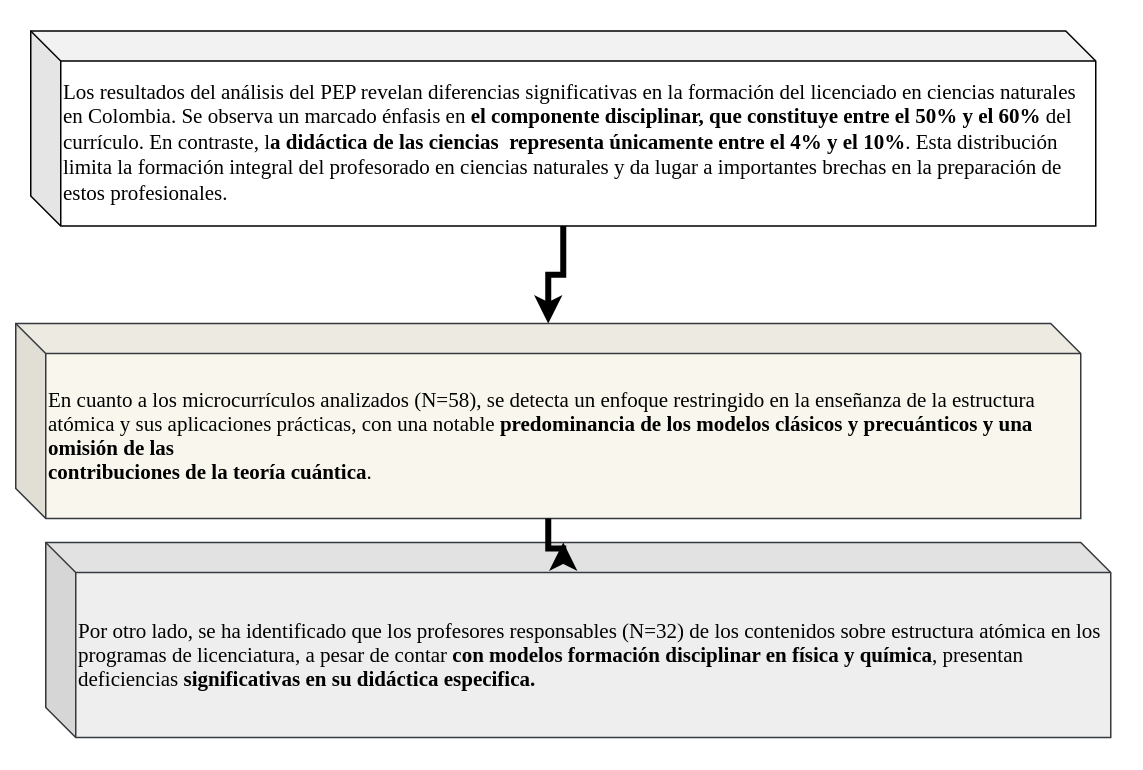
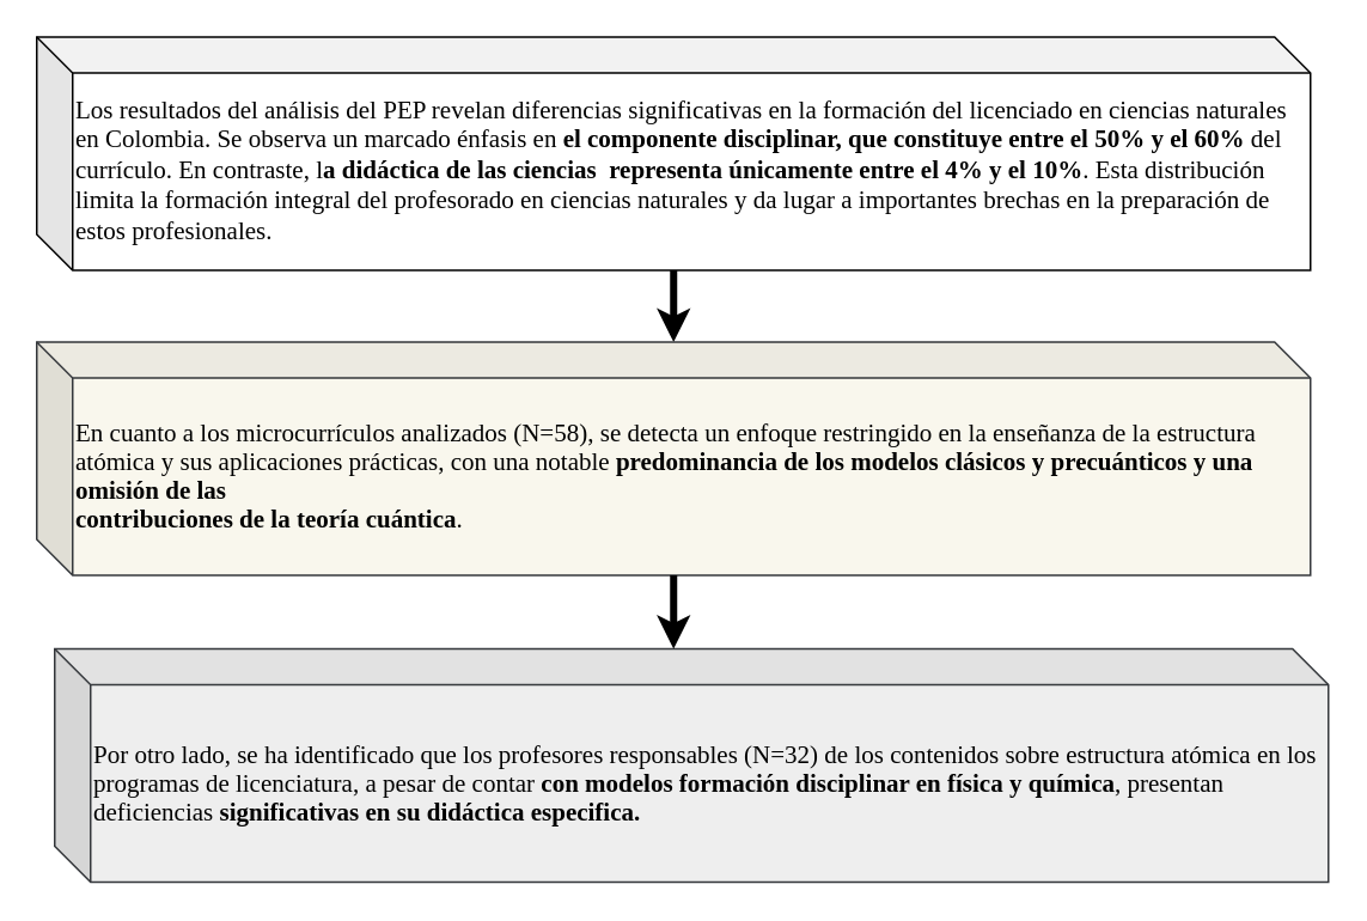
  <mxCell id="0" />
  <mxCell id="1" parent="0" />
  <mxCell id="2" value="" style="edgeStyle=orthogonalEdgeStyle;rounded=0;orthogonalLoop=1;jettySize=auto;html=1;strokeWidth=4;" edge="1" parent="1" source="3" target="4"><mxGeometry relative="1" as="geometry" /></mxCell>
  <mxCell id="3" value="&lt;div&gt;Los resultados del análisis del PEP revelan diferencias significativas en la formación del licenciado en ciencias naturales en Colombia. Se observa un marcado énfasis en &lt;b&gt;el componente disciplinar, que constituye entre el 50% y el 60%&lt;/b&gt; del currículo. En contraste, l&lt;b&gt;a didáctica de las ciencias&amp;nbsp; representa únicamente entre el 4% y el 10%&lt;/b&gt;. Esta distribución limita la formación integral del profesorado en ciencias naturales y da lugar a importantes brechas en la preparación de estos profesionales.&lt;/div&gt;" style="shape=cube;whiteSpace=wrap;html=1;boundedLbl=1;backgroundOutline=1;darkOpacity=0.05;darkOpacity2=0.1;fontSize=14;align=left;fontFamily=Verdana;" vertex="1" parent="1"><mxGeometry x="20" y="20" width="710" height="130" as="geometry" /></mxCell>
- <mxCell id="4" value="&lt;p style=&quot;language:es-CO;line-height:normal;margin-top:0pt;margin-bottom:0pt;&lt;br/&gt;margin-left:0in&quot;&gt;&lt;font face=&quot;Verdana&quot;&gt;En cuanto a los microcurrículos analizados (N=58), se detecta un enfoque restringido en la enseñanza de la estructura atómica y sus aplicaciones prácticas, con una notable&amp;nbsp;&lt;span style=&quot;font-weight: bold;&quot;&gt;predominancia de los modelos clásicos y &lt;/span&gt;&lt;span style=&quot;font-weight: bold;&quot;&gt;precuánticos&lt;/span&gt;&lt;span style=&quot;font-weight: bold;&quot;&gt; y una omisión de las&lt;br&gt;contribuciones de la teoría cuántica&lt;/span&gt;.&amp;nbsp;&lt;/font&gt;&lt;/p&gt;" style="shape=cube;whiteSpace=wrap;html=1;boundedLbl=1;backgroundOutline=1;darkOpacity=0.05;darkOpacity2=0.1;fontSize=14;align=left;fontFamily=Verdana;fillColor=#f9f7ed;strokeColor=#36393d;" vertex="1" parent="1"><mxGeometry x="10" y="215" width="710" height="130" as="geometry" /></mxCell>
+ <mxCell id="4" value="&lt;p style=&quot;language:es-CO;line-height:normal;margin-top:0pt;margin-bottom:0pt;&lt;br/&gt;margin-left:0in&quot;&gt;&lt;font face=&quot;Verdana&quot;&gt;En cuanto a los microcurrículos analizados (N=58), se detecta un enfoque restringido en la enseñanza de la estructura atómica y sus aplicaciones prácticas, con una notable&amp;nbsp;&lt;span style=&quot;font-weight: bold;&quot;&gt;predominancia de los modelos clásicos y &lt;/span&gt;&lt;span style=&quot;font-weight: bold;&quot;&gt;precuánticos&lt;/span&gt;&lt;span style=&quot;font-weight: bold;&quot;&gt; y una omisión de las&lt;br&gt;contribuciones de la teoría cuántica&lt;/span&gt;.&amp;nbsp;&lt;/font&gt;&lt;/p&gt;" style="shape=cube;whiteSpace=wrap;html=1;boundedLbl=1;backgroundOutline=1;darkOpacity=0.05;darkOpacity2=0.1;fontSize=14;align=left;fontFamily=Verdana;fillColor=#f9f7ed;strokeColor=#36393d;" vertex="1" parent="1"><mxGeometry x="20" y="190" width="710" height="130" as="geometry" /></mxCell>
  <mxCell id="5" value="&lt;p style=&quot;language:es-CO;line-height:normal;margin-top:0pt;margin-bottom:0pt;&lt;br/&gt;margin-left:0in&quot;&gt;&lt;font face=&quot;Verdana&quot;&gt;Por otro lado, se ha identificado que los profesores responsables (N=32) de los contenidos sobre estructura atómica en los programas de licenciatura, a pesar de contar &lt;b&gt;con modelos formación disciplinar en física y química&lt;/b&gt;, presentan deficiencias &lt;b&gt;significativas en su didáctica especifica.&amp;nbsp;&lt;/b&gt;&lt;/font&gt;&lt;/p&gt;" style="shape=cube;whiteSpace=wrap;html=1;boundedLbl=1;backgroundOutline=1;darkOpacity=0.05;darkOpacity2=0.1;fontSize=14;align=left;fontFamily=Verdana;fillColor=#eeeeee;strokeColor=#36393d;" vertex="1" parent="1"><mxGeometry x="30" y="361" width="710" height="130" as="geometry" /></mxCell>
  <mxCell id="6" style="edgeStyle=orthogonalEdgeStyle;rounded=0;orthogonalLoop=1;jettySize=auto;html=1;entryX=0;entryY=0;entryDx=345;entryDy=0;entryPerimeter=0;strokeWidth=4;" edge="1" parent="1" source="4" target="5"><mxGeometry relative="1" as="geometry" /></mxCell>
